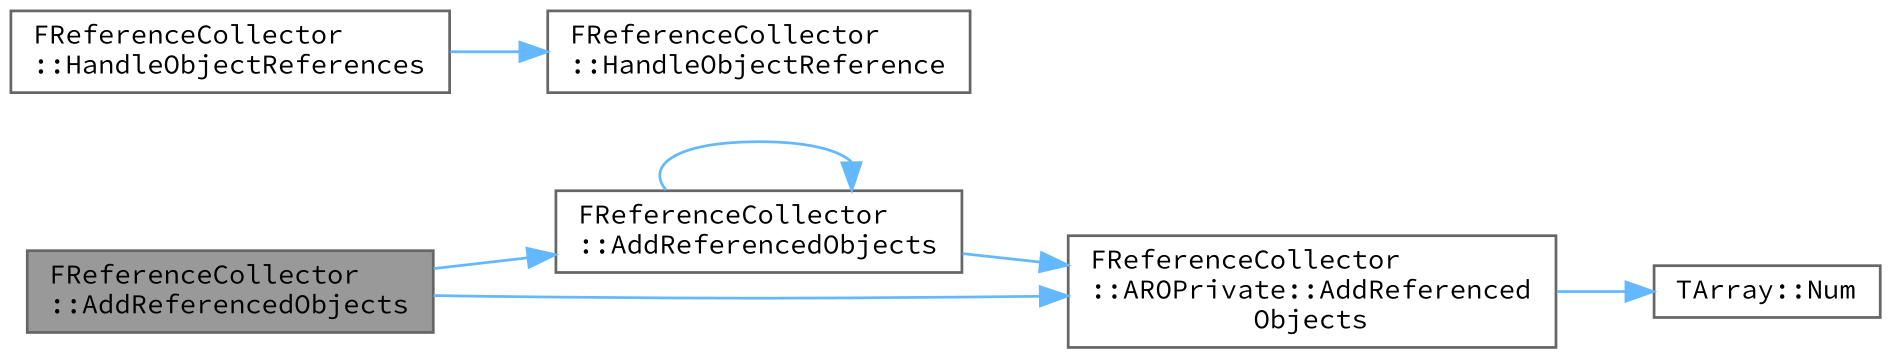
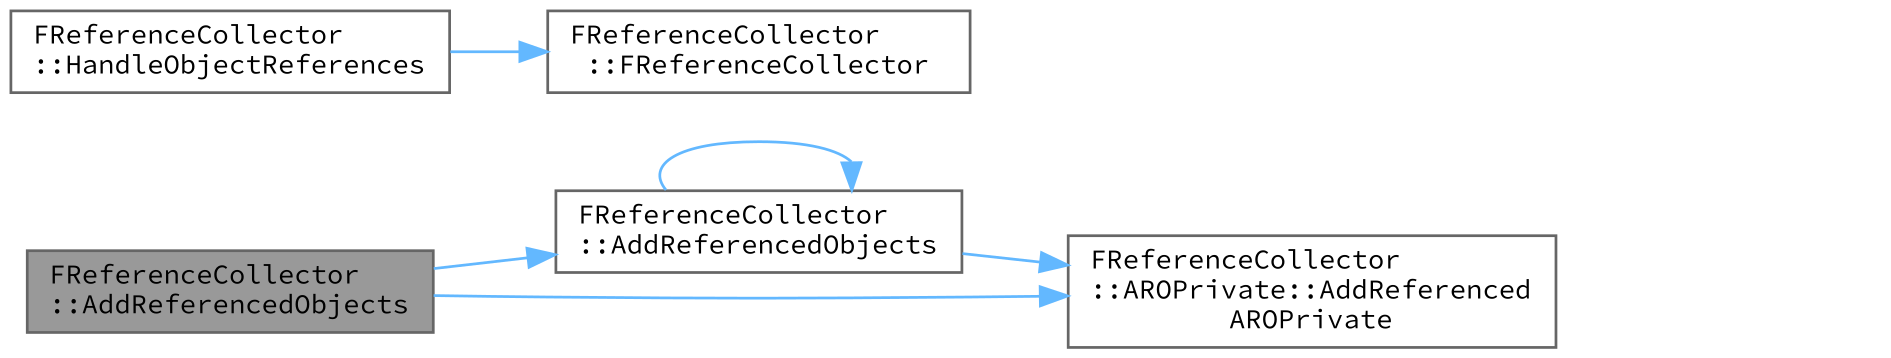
  digraph {
    fontname="Source Code Pro"
    rankdir=LR
    node [color=grey40 fillcolor=white fontname="Source Code Pro" fontsize=10 shape=box style=filled]
    edge [color=steelblue1 fontname="Source Code Pro" fontsize=10 labelfontname=Helvetica labelfontsize=10 style=solid]
    n1 [color=gray40 fillcolor=grey60 fontcolor=black height=0.2 label="FReferenceCollector\l::AddReferencedObjects" width=0.4]
    n2 [height=0.2 label="FReferenceCollector\l::AddReferencedObjects" width=0.4]
-   n3 [height=0.2 label="FReferenceCollector\l::AROPrivate::AddReferenced\lObjects" width=0.4]
-   n4 [height=0.2 label="TArray::Num" width=0.4]
+   n3 [height=0.2 label="FReferenceCollector\l::AROPrivate::AddReferenced\lAROPrivate" width=0.4]
    n5 [height=0.2 label="FReferenceCollector\l::HandleObjectReferences" width=0.4]
-   n6 [height=0.2 label="FReferenceCollector\l::HandleObjectReference" width=0.4]
+   n6 [height=0.2 label="FReferenceCollector\l::FReferenceCollector" width=0.4]
    n1 -> n2
    n1 -> n3
    n2 -> n2
    n2 -> n3
-   n3 -> n4
    n5 -> n6
  }
